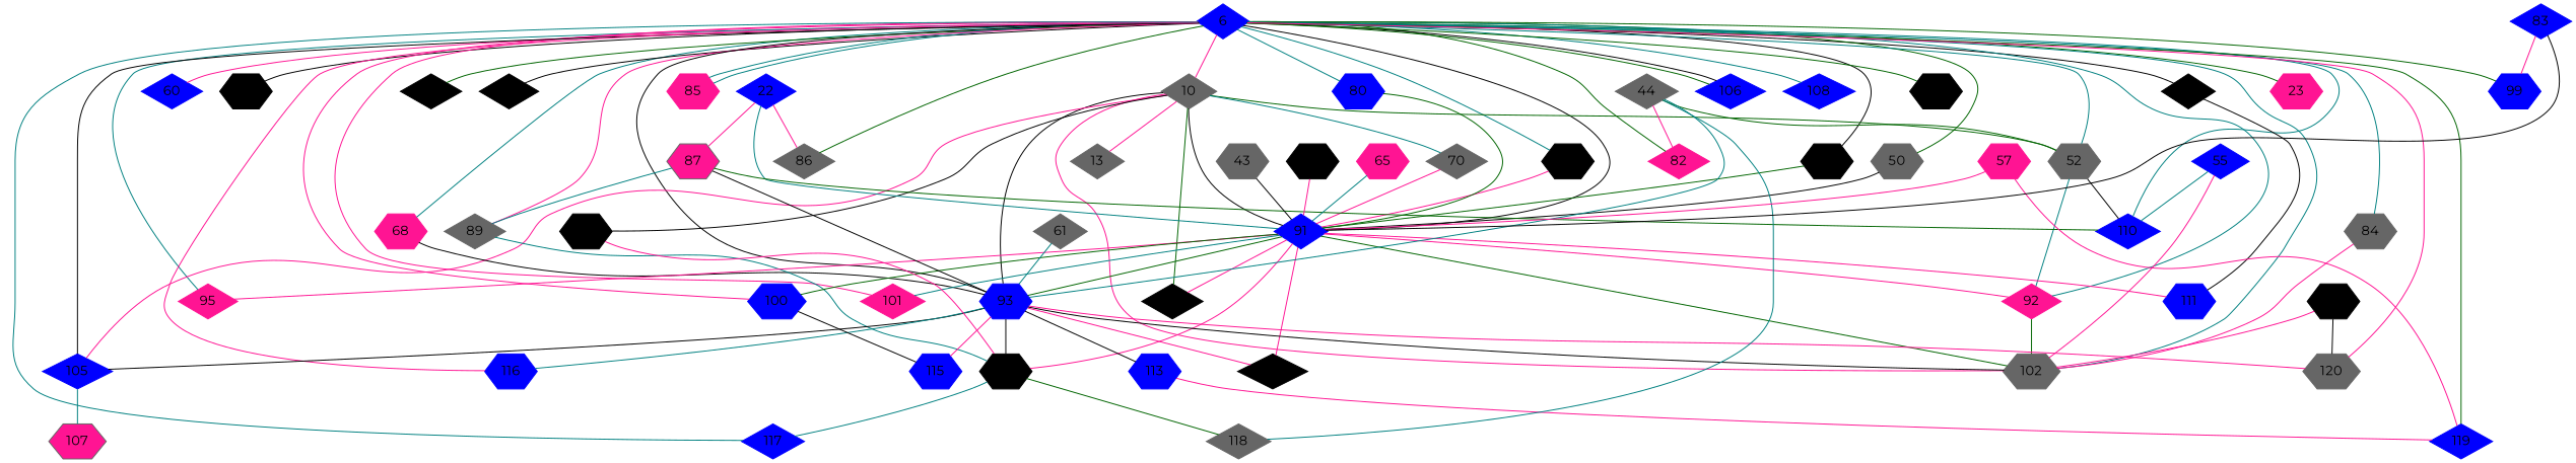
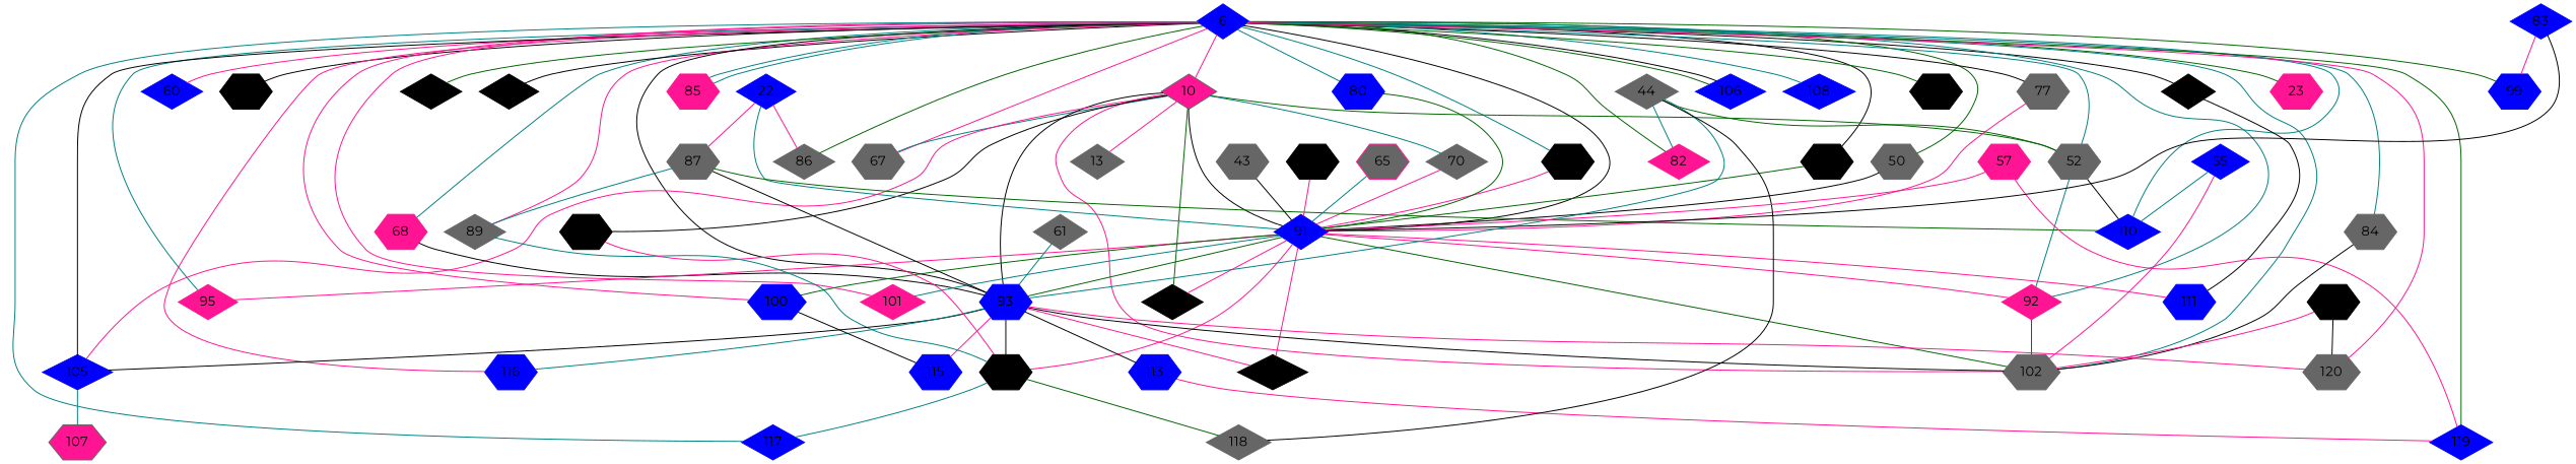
  graph {
    fontname=Montserrat
    node [color=blue fontname=Montserrat shape=hexagon style=filled]
    edge [color=deeppink fontname=Montserrat]
    6 [shape=diamond super="+5+3"]
-   10 [color=gray40 shape=diamond super="+7"]
+   10 [color=gray40 shape=diamond super="+7" fillcolor=deeppink]
    16 [color=black shape=diamond]
    23 [color=deeppink]
    24 [color=black]
    30 [color=black]
    50 [color=gray40]
    52 [color=gray40 super="+38"]
    60 [shape=diamond]
    66 [color=black]
+   67 [color=gray40]
    68 [color=deeppink]
+   77 [color=gray40]
    78 [color=black shape=diamond]
    79 [color=black shape=diamond super="+26"]
    80
    82 [color=deeppink shape=diamond]
    84 [color=gray40]
    85 [color=deeppink]
    86 [color=gray40 shape=diamond super="+51+37"]
    89 [color=gray40 shape=diamond super="+28"]
    91 [shape=diamond super="+14+40+88"]
    92 [color=deeppink shape=diamond super="+27+90"]
    93 [super="+81+8"]
    95 [color=deeppink shape=diamond super="+75+58+76"]
    99 [super="+21"]
    100
    101 [color=deeppink shape=diamond]
    102 [color=gray40 super="+20+96+74"]
    105 [shape=diamond super="+54"]
    106 [shape=diamond]
    108 [shape=diamond]
    110 [shape=diamond super="+59+103+104"]
    114 [color=black]
    116
    117 [shape=diamond]
    119 [shape=diamond super="+12+64"]
    120 [color=gray40 super="+42"]
    13 [color=gray40 shape=diamond]
    34 [color=black]
    70 [color=gray40 shape=diamond]
    98 [color=black shape=diamond super="+73"]
    111
    97 [color=black super="+11+47"]
    109 [color=black shape=diamond]
    113
    115 [super="+112"]
    107 [color=gray40 fillcolor=deeppink]
    22 [shape=diamond super="+15"]
-   87 [color=gray40 super="+25" fillcolor=deeppink]
+   87 [color=gray40 super="+25"]
    118 [color=gray40 shape=diamond]
    43 [color=gray40]
    44 [color=gray40 shape=diamond]
    53 [color=black]
    55 [shape=diamond]
    56 [color=black]
    57 [color=deeppink]
    61 [color=gray40 shape=diamond]
-   65 [color=deeppink]
+   65 [color=deeppink fillcolor=gray40]
    83 [shape=diamond]
    6 -- 10 [weight=8]
    6 -- 16 [color=black weight=2]
    6 -- 23 [color=darkgreen weight=2]
    6 -- 24 [color=teal]
    6 -- 30 [color=black]
    6 -- 50 [color=darkgreen]
    6 -- 52 [color=teal weight=3]
    6 -- 60
    6 -- 66 [color=black weight=2]
+   6 -- 67
    6 -- 68 [color=teal]
+   6 -- 77 [color=black]
    6 -- 78 [color=darkgreen weight=2]
    6 -- 79 [color=black weight=3]
    6 -- 80 [color=teal]
    6 -- 82 [color=darkgreen]
    6 -- 84 [color=teal]
    6 -- 85 [color=teal]
    6 -- 85 [color=teal]
    6 -- 86 [color=darkgreen weight=3]
    6 -- 89
    6 -- 91 [color=black weight=11]
    6 -- 92 [color=teal weight=2]
    6 -- 93 [color=black weight=10]
    6 -- 95 [color=teal weight=3]
    6 -- 99 [color=darkgreen weight=3]
    6 -- 100
    6 -- 101
    6 -- 102 [color=teal weight=2]
    6 -- 105 [color=black weight=6]
    6 -- 106 [color=darkgreen]
    6 -- 106 [color=black]
    6 -- 108 [color=teal]
    6 -- 110 [color=teal weight=5]
    6 -- 114 [color=darkgreen weight=2]
    6 -- 116
    6 -- 117 [color=teal]
    6 -- 119 [color=darkgreen weight=3]
    6 -- 120 [weight=2]
    10 -- 52 [color=darkgreen weight=2]
+   10 -- 67 [color=teal]
    10 -- 91 [color=black weight=4]
    10 -- 93 [color=black weight=5]
    10 -- 102
    10 -- 105
    10 -- 13 [weight=2]
    10 -- 34 [color=black]
    10 -- 70 [color=teal]
    10 -- 98 [color=darkgreen weight=3]
    16 -- 111 [color=black]
    24 -- 91
    30 -- 91 [color=darkgreen]
    50 -- 91 [color=black]
    52 -- 92 [color=teal]
    52 -- 110 [color=black]
    68 -- 93 [color=black]
+   77 -- 91
    80 -- 91 [color=darkgreen]
-   84 -- 102
+   84 -- 102 [color=black]
    89 -- 97 [color=teal]
    91 -- 92 [weight=2]
    91 -- 93 [color=darkgreen weight=6]
    91 -- 95 [weight=2]
    91 -- 100 [color=darkgreen]
    91 -- 101 [color=teal]
    91 -- 102 [color=darkgreen]
    91 -- 98
    91 -- 111
    91 -- 97 [weight=2]
    91 -- 109
    92 -- 102 [color=darkgreen weight=2]
    93 -- 102 [color=black weight=3]
    93 -- 105 [color=black]
    93 -- 116 [color=teal]
    93 -- 120
    93 -- 97 [color=black weight=2]
    93 -- 109
    93 -- 113 [color=black]
    93 -- 115 [weight=2]
    100 -- 115 [color=black]
    105 -- 107 [color=teal weight=2]
    34 -- 97
    70 -- 91
    97 -- 117 [color=teal]
    97 -- 118 [color=darkgreen]
    113 -- 119
    22 -- 86
    22 -- 91 [color=teal weight=5]
    22 -- 87
    87 -- 89 [color=teal]
    87 -- 93 [color=black weight=2]
    87 -- 110 [color=darkgreen]
    43 -- 91 [color=black weight=2]
    44 -- 52 [color=darkgreen weight=2]
-   44 -- 82
+   44 -- 82 [color=teal]
    44 -- 93 [color=teal]
-   44 -- 118 [color=teal]
+   44 -- 118 [color=black]
    53 -- 91
    55 -- 102
    55 -- 110 [color=teal]
    56 -- 102
    56 -- 120 [color=black]
    57 -- 91
    57 -- 119
    61 -- 93 [color=teal weight=2]
    65 -- 91 [color=teal]
    83 -- 91 [color=black]
    83 -- 99
  }
